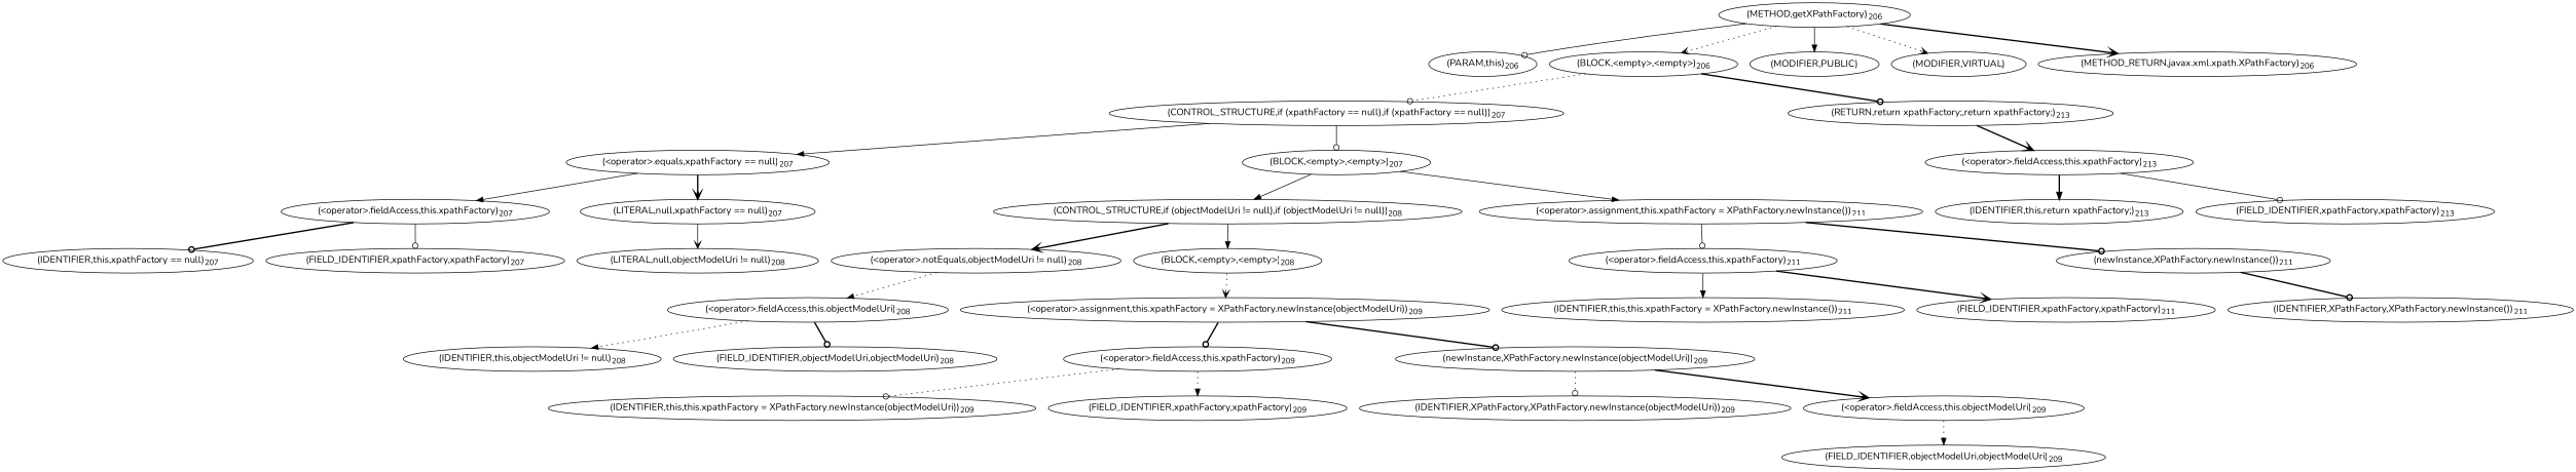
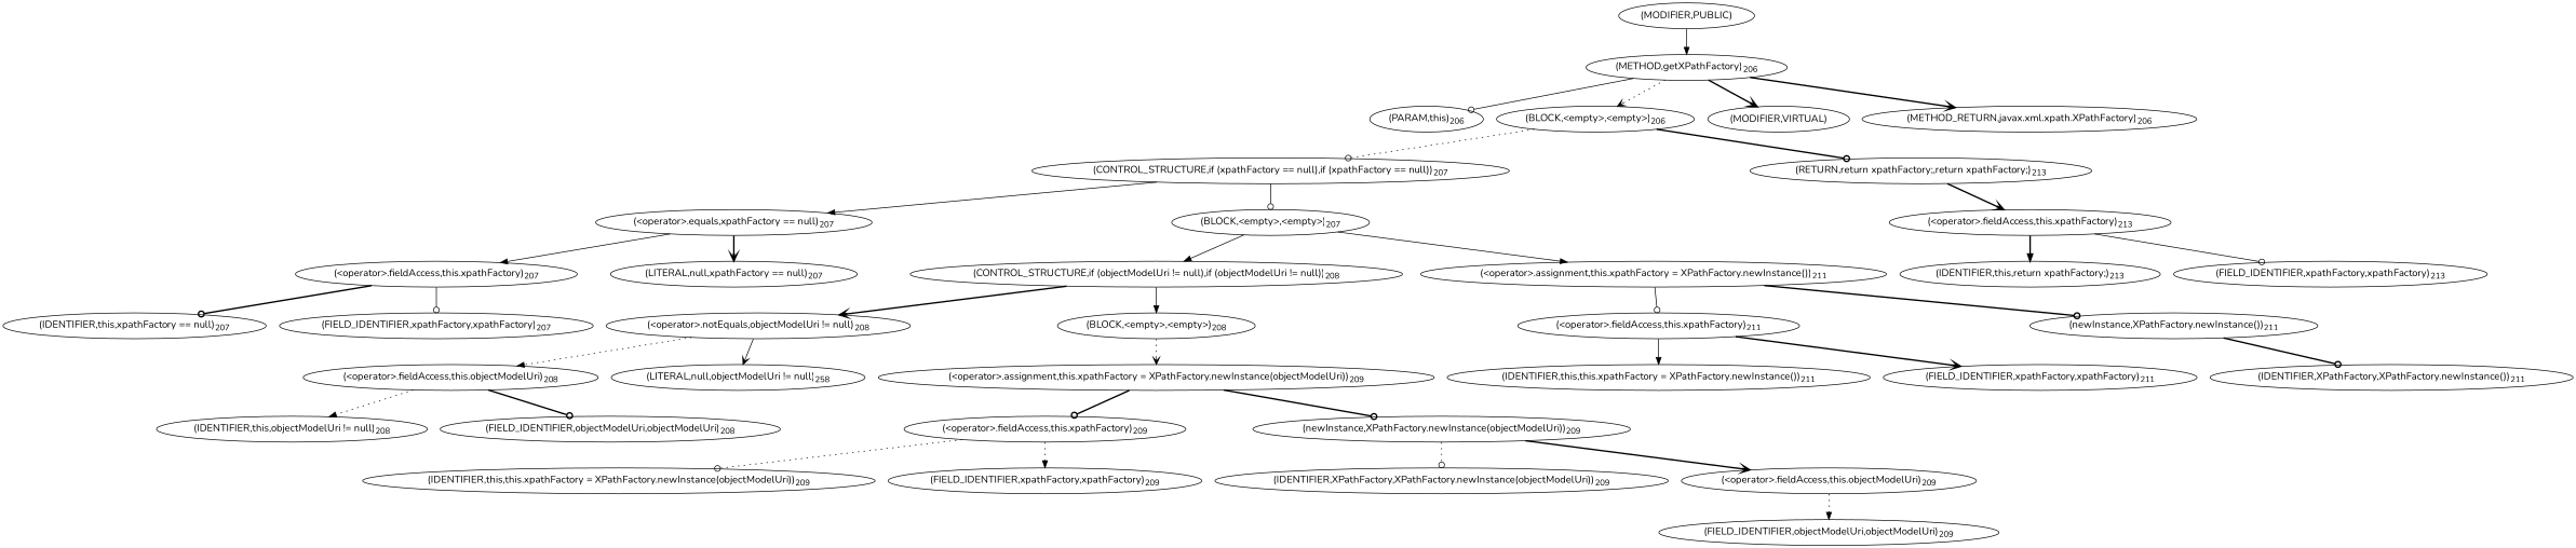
  digraph {
    fontname=Nunito
    node [fontname=Nunito]
    edge [arrowhead=odot fontname=Nunito style=bold]
    n1 [label=<(METHOD,getXPathFactory)<SUB>206</SUB>>]
    n2 [label=<(PARAM,this)<SUB>206</SUB>>]
    n3 [label=<(BLOCK,&lt;empty&gt;,&lt;empty&gt;)<SUB>206</SUB>>]
    n4 [label=<(MODIFIER,PUBLIC)>]
    n5 [label=<(MODIFIER,VIRTUAL)>]
    n6 [label=<(METHOD_RETURN,javax.xml.xpath.XPathFactory)<SUB>206</SUB>>]
    n7 [label=<(CONTROL_STRUCTURE,if (xpathFactory == null),if (xpathFactory == null))<SUB>207</SUB>>]
    n8 [label=<(RETURN,return xpathFactory;,return xpathFactory;)<SUB>213</SUB>>]
    n9 [label=<(&lt;operator&gt;.equals,xpathFactory == null)<SUB>207</SUB>>]
    n10 [label=<(BLOCK,&lt;empty&gt;,&lt;empty&gt;)<SUB>207</SUB>>]
    n11 [label=<(&lt;operator&gt;.fieldAccess,this.xpathFactory)<SUB>213</SUB>>]
    n12 [label=<(&lt;operator&gt;.fieldAccess,this.xpathFactory)<SUB>207</SUB>>]
    n13 [label=<(LITERAL,null,xpathFactory == null)<SUB>207</SUB>>]
    n14 [label=<(CONTROL_STRUCTURE,if (objectModelUri != null),if (objectModelUri != null))<SUB>208</SUB>>]
    n15 [label=<(&lt;operator&gt;.assignment,this.xpathFactory = XPathFactory.newInstance())<SUB>211</SUB>>]
    n16 [label=<(IDENTIFIER,this,xpathFactory == null)<SUB>207</SUB>>]
    n17 [label=<(FIELD_IDENTIFIER,xpathFactory,xpathFactory)<SUB>207</SUB>>]
    n18 [label=<(&lt;operator&gt;.notEquals,objectModelUri != null)<SUB>208</SUB>>]
    n19 [label=<(BLOCK,&lt;empty&gt;,&lt;empty&gt;)<SUB>208</SUB>>]
    n20 [label=<(&lt;operator&gt;.fieldAccess,this.xpathFactory)<SUB>211</SUB>>]
    n21 [label=<(newInstance,XPathFactory.newInstance())<SUB>211</SUB>>]
    n22 [label=<(&lt;operator&gt;.fieldAccess,this.objectModelUri)<SUB>208</SUB>>]
-   n23 [label=<(LITERAL,null,objectModelUri != null)<SUB>208</SUB>>]
+   n23 [label=<(LITERAL,null,objectModelUri != null)<SUB>258</SUB>>]
    n24 [label=<(&lt;operator&gt;.assignment,this.xpathFactory = XPathFactory.newInstance(objectModelUri))<SUB>209</SUB>>]
    n25 [label=<(IDENTIFIER,this,objectModelUri != null)<SUB>208</SUB>>]
    n26 [label=<(FIELD_IDENTIFIER,objectModelUri,objectModelUri)<SUB>208</SUB>>]
    n27 [label=<(&lt;operator&gt;.fieldAccess,this.xpathFactory)<SUB>209</SUB>>]
    n28 [label=<(newInstance,XPathFactory.newInstance(objectModelUri))<SUB>209</SUB>>]
    n29 [label=<(IDENTIFIER,this,this.xpathFactory = XPathFactory.newInstance(objectModelUri))<SUB>209</SUB>>]
    n30 [label=<(FIELD_IDENTIFIER,xpathFactory,xpathFactory)<SUB>209</SUB>>]
    n31 [label=<(IDENTIFIER,XPathFactory,XPathFactory.newInstance(objectModelUri))<SUB>209</SUB>>]
    n32 [label=<(&lt;operator&gt;.fieldAccess,this.objectModelUri)<SUB>209</SUB>>]
    n33 [label=<(FIELD_IDENTIFIER,objectModelUri,objectModelUri)<SUB>209</SUB>>]
    n34 [label=<(IDENTIFIER,this,this.xpathFactory = XPathFactory.newInstance())<SUB>211</SUB>>]
    n35 [label=<(FIELD_IDENTIFIER,xpathFactory,xpathFactory)<SUB>211</SUB>>]
    n36 [label=<(IDENTIFIER,XPathFactory,XPathFactory.newInstance())<SUB>211</SUB>>]
    n37 [label=<(IDENTIFIER,this,return xpathFactory;)<SUB>213</SUB>>]
    n38 [label=<(FIELD_IDENTIFIER,xpathFactory,xpathFactory)<SUB>213</SUB>>]
    n1 -> n2 [style=solid]
    n1 -> n3 [arrowhead=vee style=dotted]
-   n1 -> n4 [arrowhead=normal style=solid]
-   n1 -> n5 [arrowhead=vee style=dotted]
+   n4 -> n1 [arrowhead=normal style=solid]
+   n1 -> n5 [arrowhead=vee]
    n1 -> n6 [arrowhead=vee]
    n3 -> n7 [style=dotted]
    n3 -> n8
    n7 -> n9 [arrowhead=normal style=solid]
    n7 -> n10 [style=solid]
    n8 -> n11 [arrowhead=vee]
    n9 -> n12 [arrowhead=normal style=solid]
    n9 -> n13 [arrowhead=vee]
    n10 -> n14 [arrowhead=normal style=solid]
    n10 -> n15 [arrowhead=normal style=solid]
    n11 -> n37 [arrowhead=normal]
    n11 -> n38 [style=solid]
    n12 -> n16
    n12 -> n17 [style=solid]
    n14 -> n18 [arrowhead=vee]
    n14 -> n19 [arrowhead=normal style=solid]
    n15 -> n20 [style=solid]
    n15 -> n21
    n18 -> n22 [arrowhead=normal style=dotted]
-   n13 -> n23 [arrowhead=vee style=solid]
+   n18 -> n23 [arrowhead=vee style=solid]
    n19 -> n24 [arrowhead=vee style=dotted]
    n20 -> n34 [arrowhead=normal style=solid]
    n20 -> n35 [arrowhead=vee]
    n21 -> n36
    n22 -> n25 [arrowhead=normal style=dotted]
    n22 -> n26
    n24 -> n27
    n24 -> n28
    n27 -> n29 [style=dotted]
    n27 -> n30 [arrowhead=normal style=dotted]
    n28 -> n31 [style=dotted]
    n28 -> n32 [arrowhead=vee]
    n32 -> n33 [arrowhead=normal style=dotted]
  }
